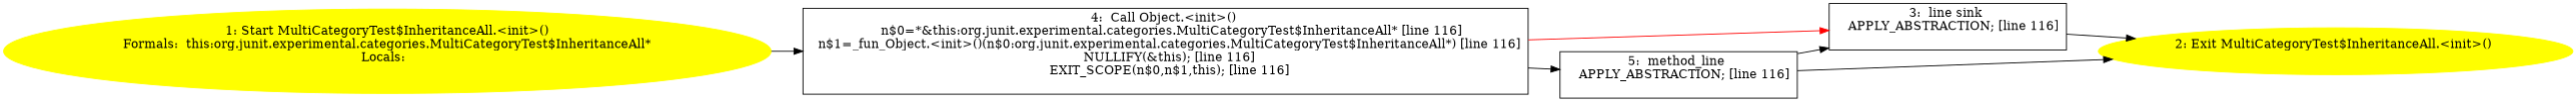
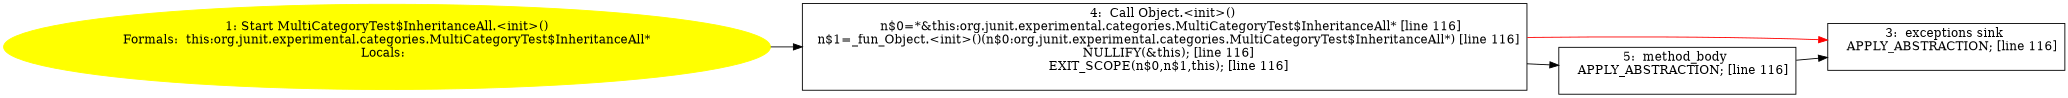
  digraph {
    rankdir=LR
    node [shape=box]
    n1 [color=yellow label="1: Start MultiCategoryTest$InheritanceAll.<init>()\nFormals:  this:org.junit.experimental.categories.MultiCategoryTest$InheritanceAll*\nLocals:  \n  " style=filled shape=""]
    n2 [label="4:  Call Object.<init>() \n   n$0=*&this:org.junit.experimental.categories.MultiCategoryTest$InheritanceAll* [line 116]\n  n$1=_fun_Object.<init>()(n$0:org.junit.experimental.categories.MultiCategoryTest$InheritanceAll*) [line 116]\n  NULLIFY(&this); [line 116]\n  EXIT_SCOPE(n$0,n$1,this); [line 116]\n "]
-   n3 [label="3:  line sink \n   APPLY_ABSTRACTION; [line 116]\n "]
-   n4 [label="5:  method_line \n   APPLY_ABSTRACTION; [line 116]\n "]
-   n5 [color=yellow label="2: Exit MultiCategoryTest$InheritanceAll.<init>() \n  " style=filled shape=""]
+   n3 [label="3:  exceptions sink \n   APPLY_ABSTRACTION; [line 116]\n "]
+   n4 [label="5:  method_body \n   APPLY_ABSTRACTION; [line 116]\n "]
    n1 -> n2
    n2 -> n3 [color=red]
    n2 -> n4
-   n3 -> n5
    n4 -> n3 [color=black]
-   n4 -> n5
  }
